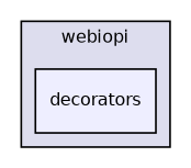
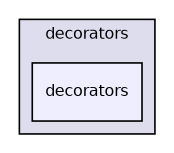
  digraph {
    compound=true
    rankdir=LR
    n1 [fillcolor="#eeeeff" fontname=Helvetica fontsize=10 label=decorators pencolor=black shape=box style=filled]
    subgraph cluster_1 {
      bgcolor="#ddddee"
      fontname=Helvetica
      fontsize=10
-     label=webiopi
+     label=decorators
      pencolor=black
      n1
    }
  }
